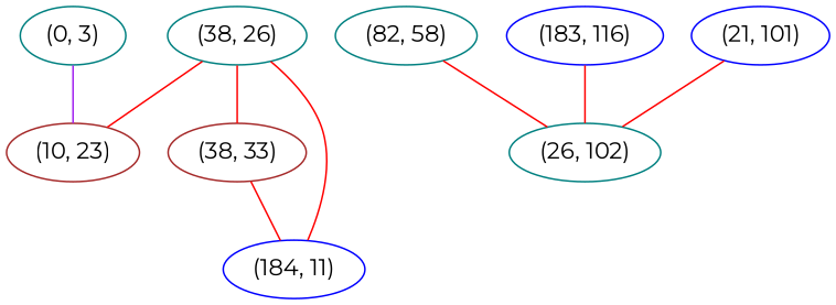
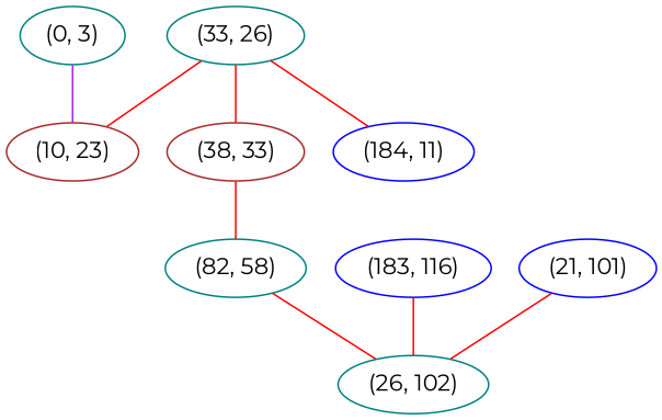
  graph {
    fontname=Montserrat
    node [color=teal fontname=Montserrat]
    edge [color=red fontname=Montserrat weight=1]
    n1 [label="(0, 3)"]
    n2 [color=brown label="(10, 23)"]
-   "(33, 26)" [label="(38, 26)"]
+   "(33, 26)"
    "(38, 33)" [color=brown]
    "(184, 11)" [color=blue]
    "(82, 58)"
    "(26, 102)"
    "(183, 116)" [color=blue]
    "(21, 101)" [color=blue]
    n1 -- n2 [color=purple weight=4]
    "(33, 26)" -- n2
    "(33, 26)" -- "(38, 33)"
    "(33, 26)" -- "(184, 11)"
-   "(38, 33)" -- "(184, 11)"
+   "(38, 33)" -- "(82, 58)"
    "(82, 58)" -- "(26, 102)"
    "(183, 116)" -- "(26, 102)"
    "(21, 101)" -- "(26, 102)"
  }
